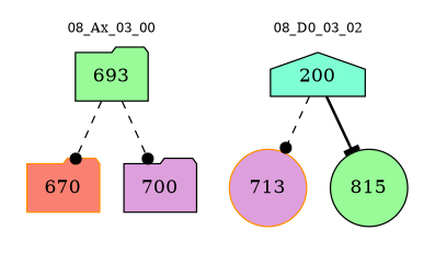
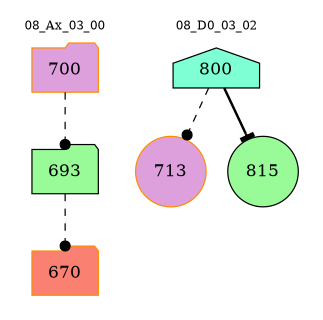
  digraph {
    node [color=black fillcolor=palegreen shape=folder style=filled]
    edge [arrowhead=dot color=black style=dashed]
    n1 [label=693]
    n2 [color=darkorange fillcolor=salmon label=670]
-   n3 [fillcolor=plum label=700]
-   n4 [fillcolor=aquamarine label=200 shape=house]
+   n3 [color=darkorange fillcolor=plum label=700]
+   n4 [fillcolor=aquamarine label=800 shape=house]
    n5 [color=darkorange fillcolor=plum label=713 shape=circle]
    n6 [label=815 shape=circle]
    subgraph cluster_1 {
      color=white
      fontsize=10
      label="08_Ax_03_00"
      n1
      n2
      n3
    }
    subgraph cluster_2 {
      color=white
      fontsize=10
      label="08_D0_03_02"
      n4
      n5
      n6
    }
    n1 -> n2
-   n1 -> n3
+   n3 -> n1
    n4 -> n5
    n4 -> n6 [arrowhead=tee style=bold]
  }
